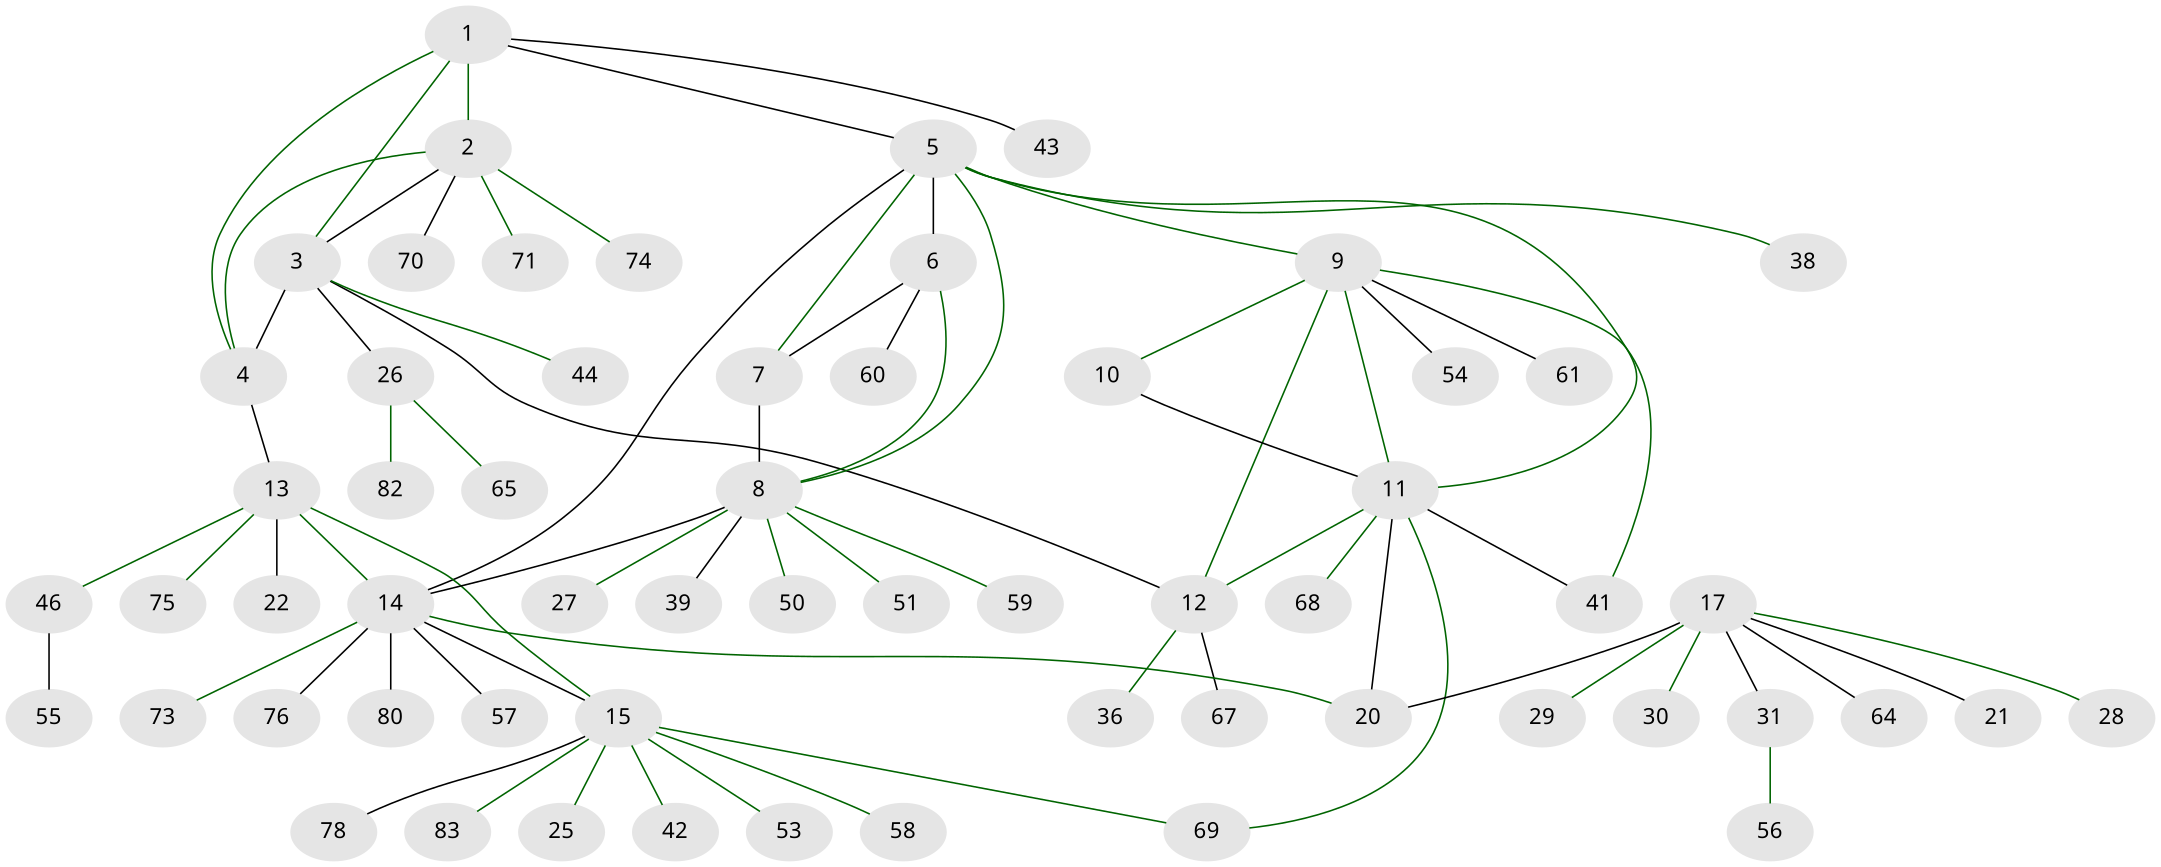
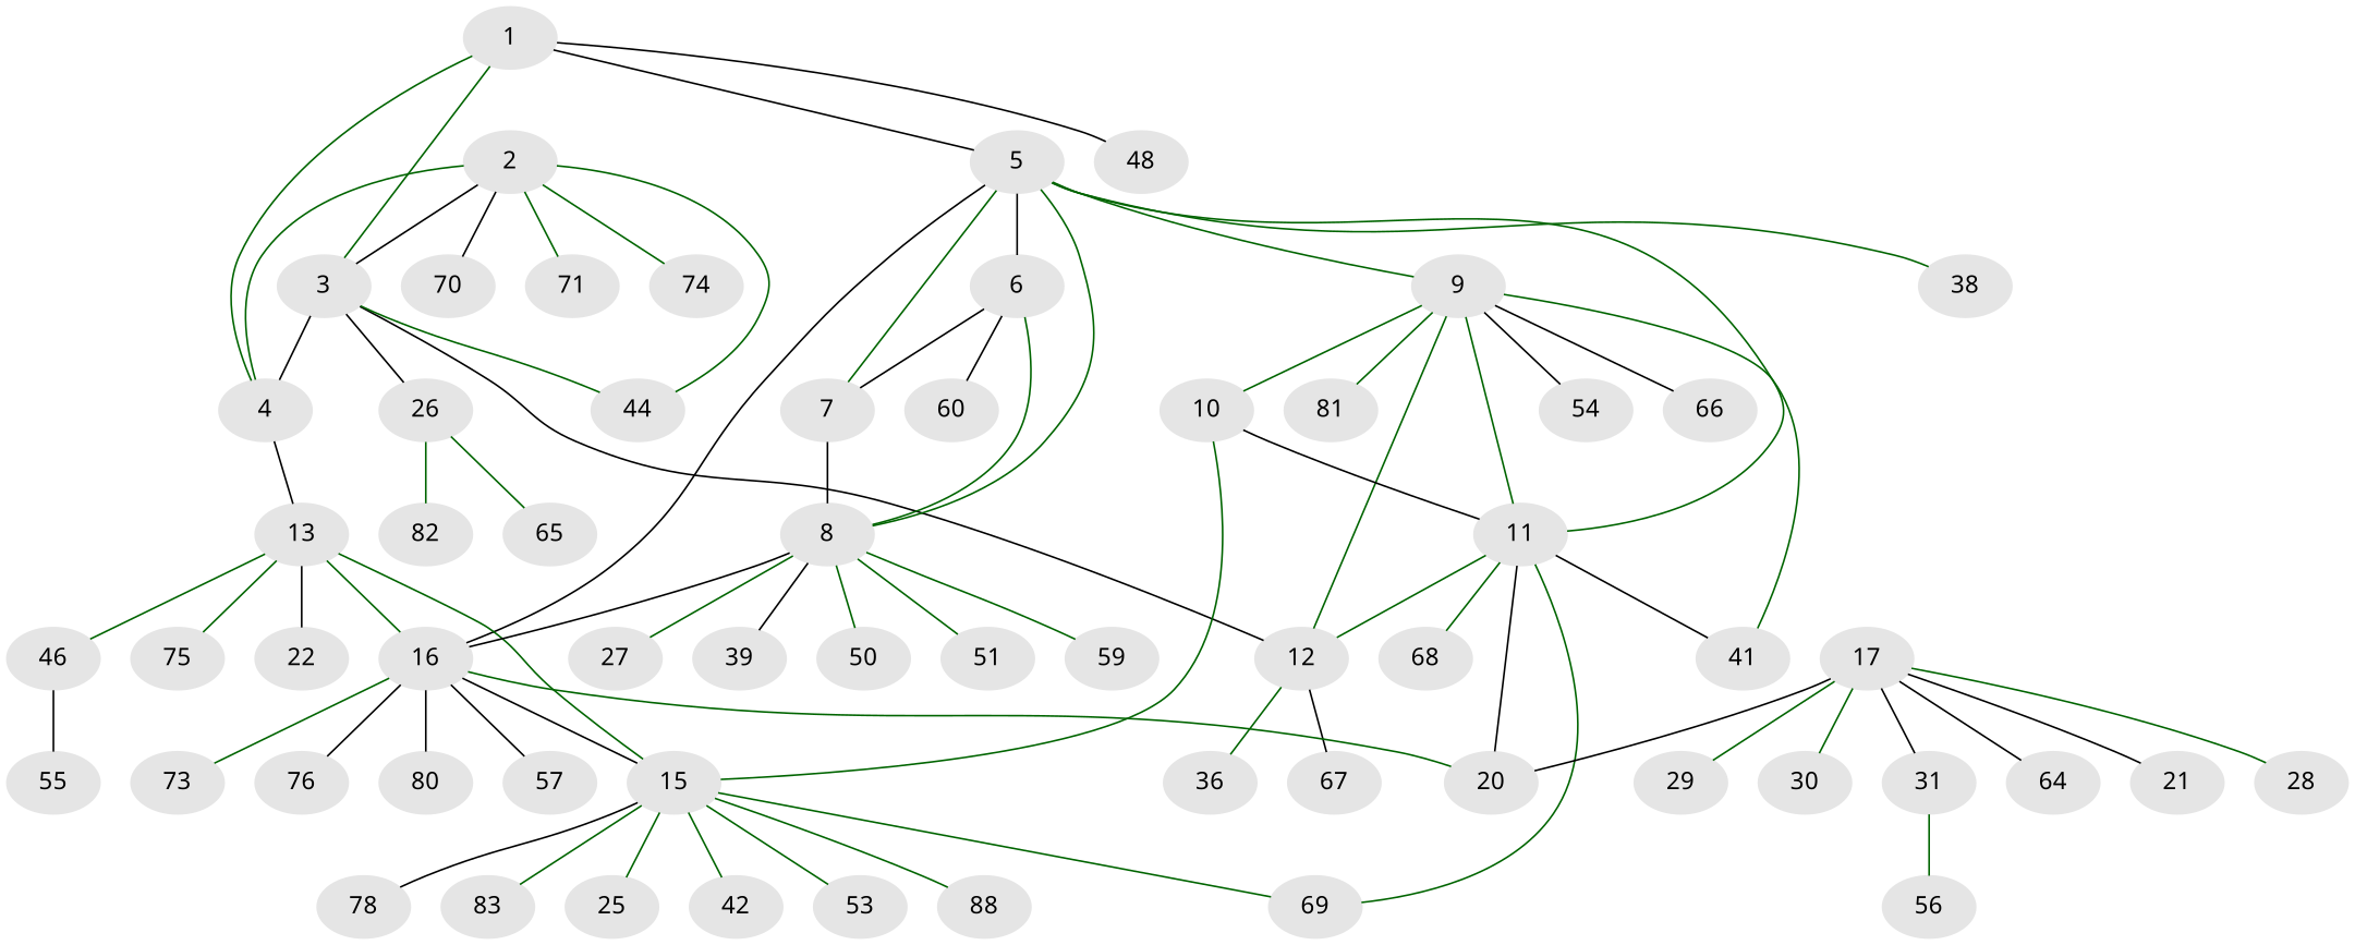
  graph {
    fontname="Noto Sans"
    node [color=gray90 fontname="Noto Sans" style=filled]
    edge [color=darkgreen fontname="Noto Sans"]
    1 [super="+66"]
    2 [super="+77"]
    3 [super="+52"]
    4 [super="+63"]
    5 [super="+23"]
-   48 [label=43]
+   48
    70
    71 [super="+72"]
    74 [super="+79"]
    12 [super="+24"]
    26 [super="+49"]
    44
    13 [super="+16"]
    6 [super="+43"]
    7
    8 [super="+33"]
    9 [super="+32"]
    11 [super="+18"]
-   14 [super="+34"]
+   14 [super="+34" label=16]
    38
    20 [super="+35"]
    36
    67
    65
    82
    15 [super="+40"]
    22
    46
    75
    60 [super="+62"]
    27 [super="+37"]
    39 [super="+45"]
    50
    51
    59
    10 [super="+47"]
    41
    54
-   61
+   61 [label=66]
+   81
    68
    69
    57
    73
    76
    80
    25
    42
    53
-   58
+   58 [label=88]
    78
    83
    17 [super="+19"]
    21
    28
    29
    30
    31 [super="+84"]
    64
    55
    56
-   1 -- 2
+   44 -- 2
    1 -- 3
    1 -- 4
    1 -- 5 [color=black]
    1 -- 48 [color=black]
    2 -- 3 [color=black]
    2 -- 4
    2 -- 70 [color=black]
    2 -- 71
    2 -- 74
    3 -- 4 [color=black]
    3 -- 12 [color=black]
    3 -- 26 [color=black]
    3 -- 44
    4 -- 13 [color=black]
    5 -- 6 [color=black]
    5 -- 7
    5 -- 8
    5 -- 9
    5 -- 11
    5 -- 14 [color=black]
    5 -- 38
    12 -- 36
    12 -- 67 [color=black]
    26 -- 65
    26 -- 82
    13 -- 14 [weight=2]
    13 -- 15 [weight=2]
    13 -- 22 [color=black]
    13 -- 46
    13 -- 75
    6 -- 7 [color=black]
    6 -- 8
    6 -- 60 [color=black]
    7 -- 8 [color=black]
    8 -- 14 [color=black]
    8 -- 27
    8 -- 39 [color=black]
    8 -- 50
    8 -- 51
    8 -- 59
    9 -- 12
    9 -- 11
    9 -- 10
    9 -- 41
    9 -- 54 [color=black]
    9 -- 61 [color=black]
+   9 -- 81
    11 -- 12
    11 -- 20 [color=black]
    11 -- 41 [color=black]
    11 -- 68
    11 -- 69
    14 -- 20
    14 -- 15 [color=black]
    14 -- 57 [color=black]
    14 -- 73
    14 -- 76 [color=black]
    14 -- 80 [color=black]
    15 -- 69
    15 -- 25
    15 -- 42
    15 -- 53
    15 -- 58
    15 -- 78 [color=black]
    15 -- 83
    46 -- 55 [color=black]
    10 -- 11 [color=black]
+   10 -- 15
    17 -- 20 [color=black weight=2]
    17 -- 21 [color=black]
    17 -- 28
    17 -- 29
    17 -- 30
    17 -- 31 [color=black]
    17 -- 64 [color=black]
    31 -- 56
  }
